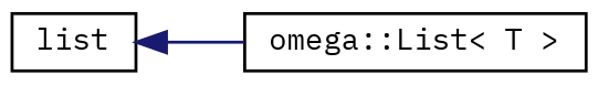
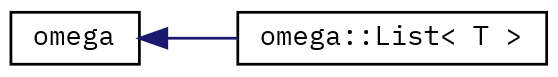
  digraph {
    rankdir=LR
    fontname="IBM Plex Mono"
    node [color=black fontname="IBM Plex Mono" fontsize=10 shape=record]
-   n1 [height=0.2 label=list width=0.4]
+   n1 [height=0.2 label=omega width=0.4]
    n2 [height=0.2 label="omega::List\< T \>" width=0.4]
    n1 -> n2 [color=midnightblue dir=back fontname="IBM Plex Mono" fontsize=10 labelfontname="FreeSans.ttf" labelfontsize=10 style=solid]
  }
